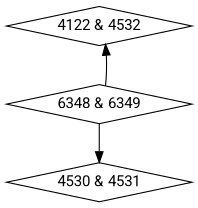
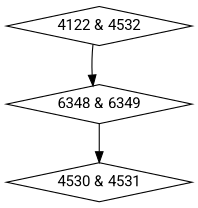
  digraph {
    fontname=Roboto
    node [fontname=Roboto shape=diamond]
    edge [fontname=Roboto]
    n1 [label="4122 & 4532"]
    n2 [label="4530 & 4531"]
    n3 [label="6348 & 6349"]
-   n3 -> n1
+   n1 -> n3
    n3 -> n2
  }
